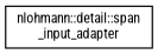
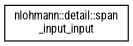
  digraph {
    rankdir=LR
    fontname="Roboto Condensed"
-   n1 [color=black fillcolor=white fontname="Roboto Condensed" fontsize=10 height=0.2 label="nlohmann::detail::span\l_input_adapter" shape=record style=filled width=0.4]
+   n1 [color=black fillcolor=white fontname="Roboto Condensed" fontsize=10 height=0.2 label="nlohmann::detail::span\l_input_input" shape=record style=filled width=0.4]
  }
